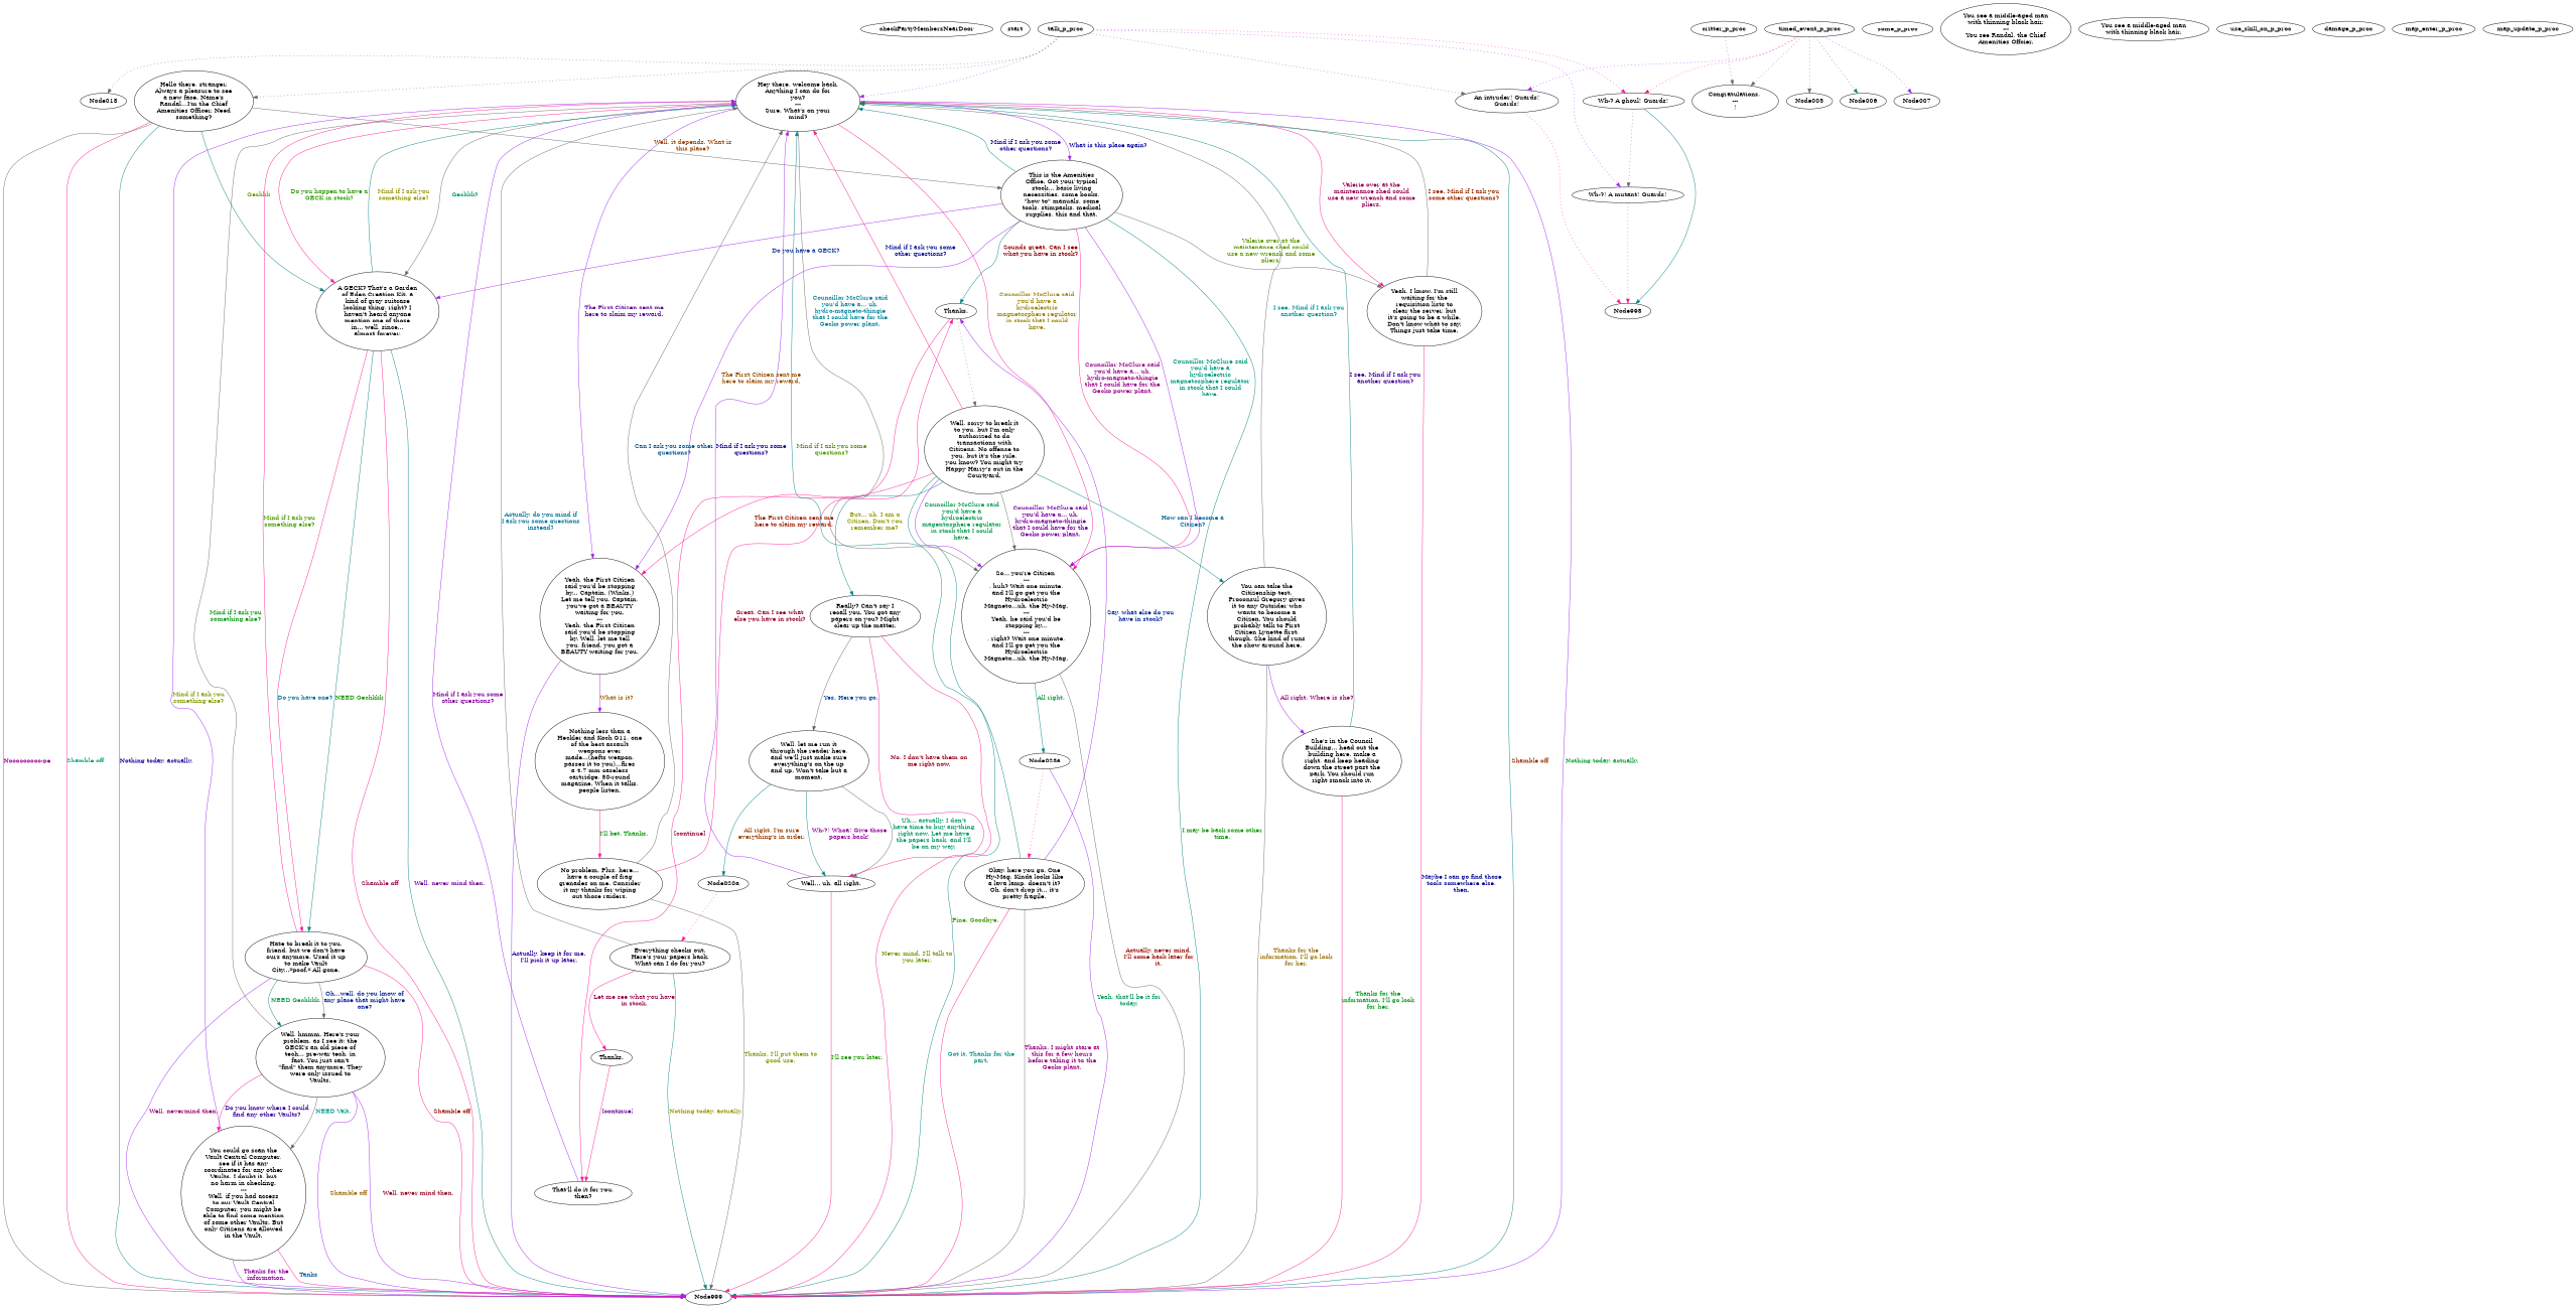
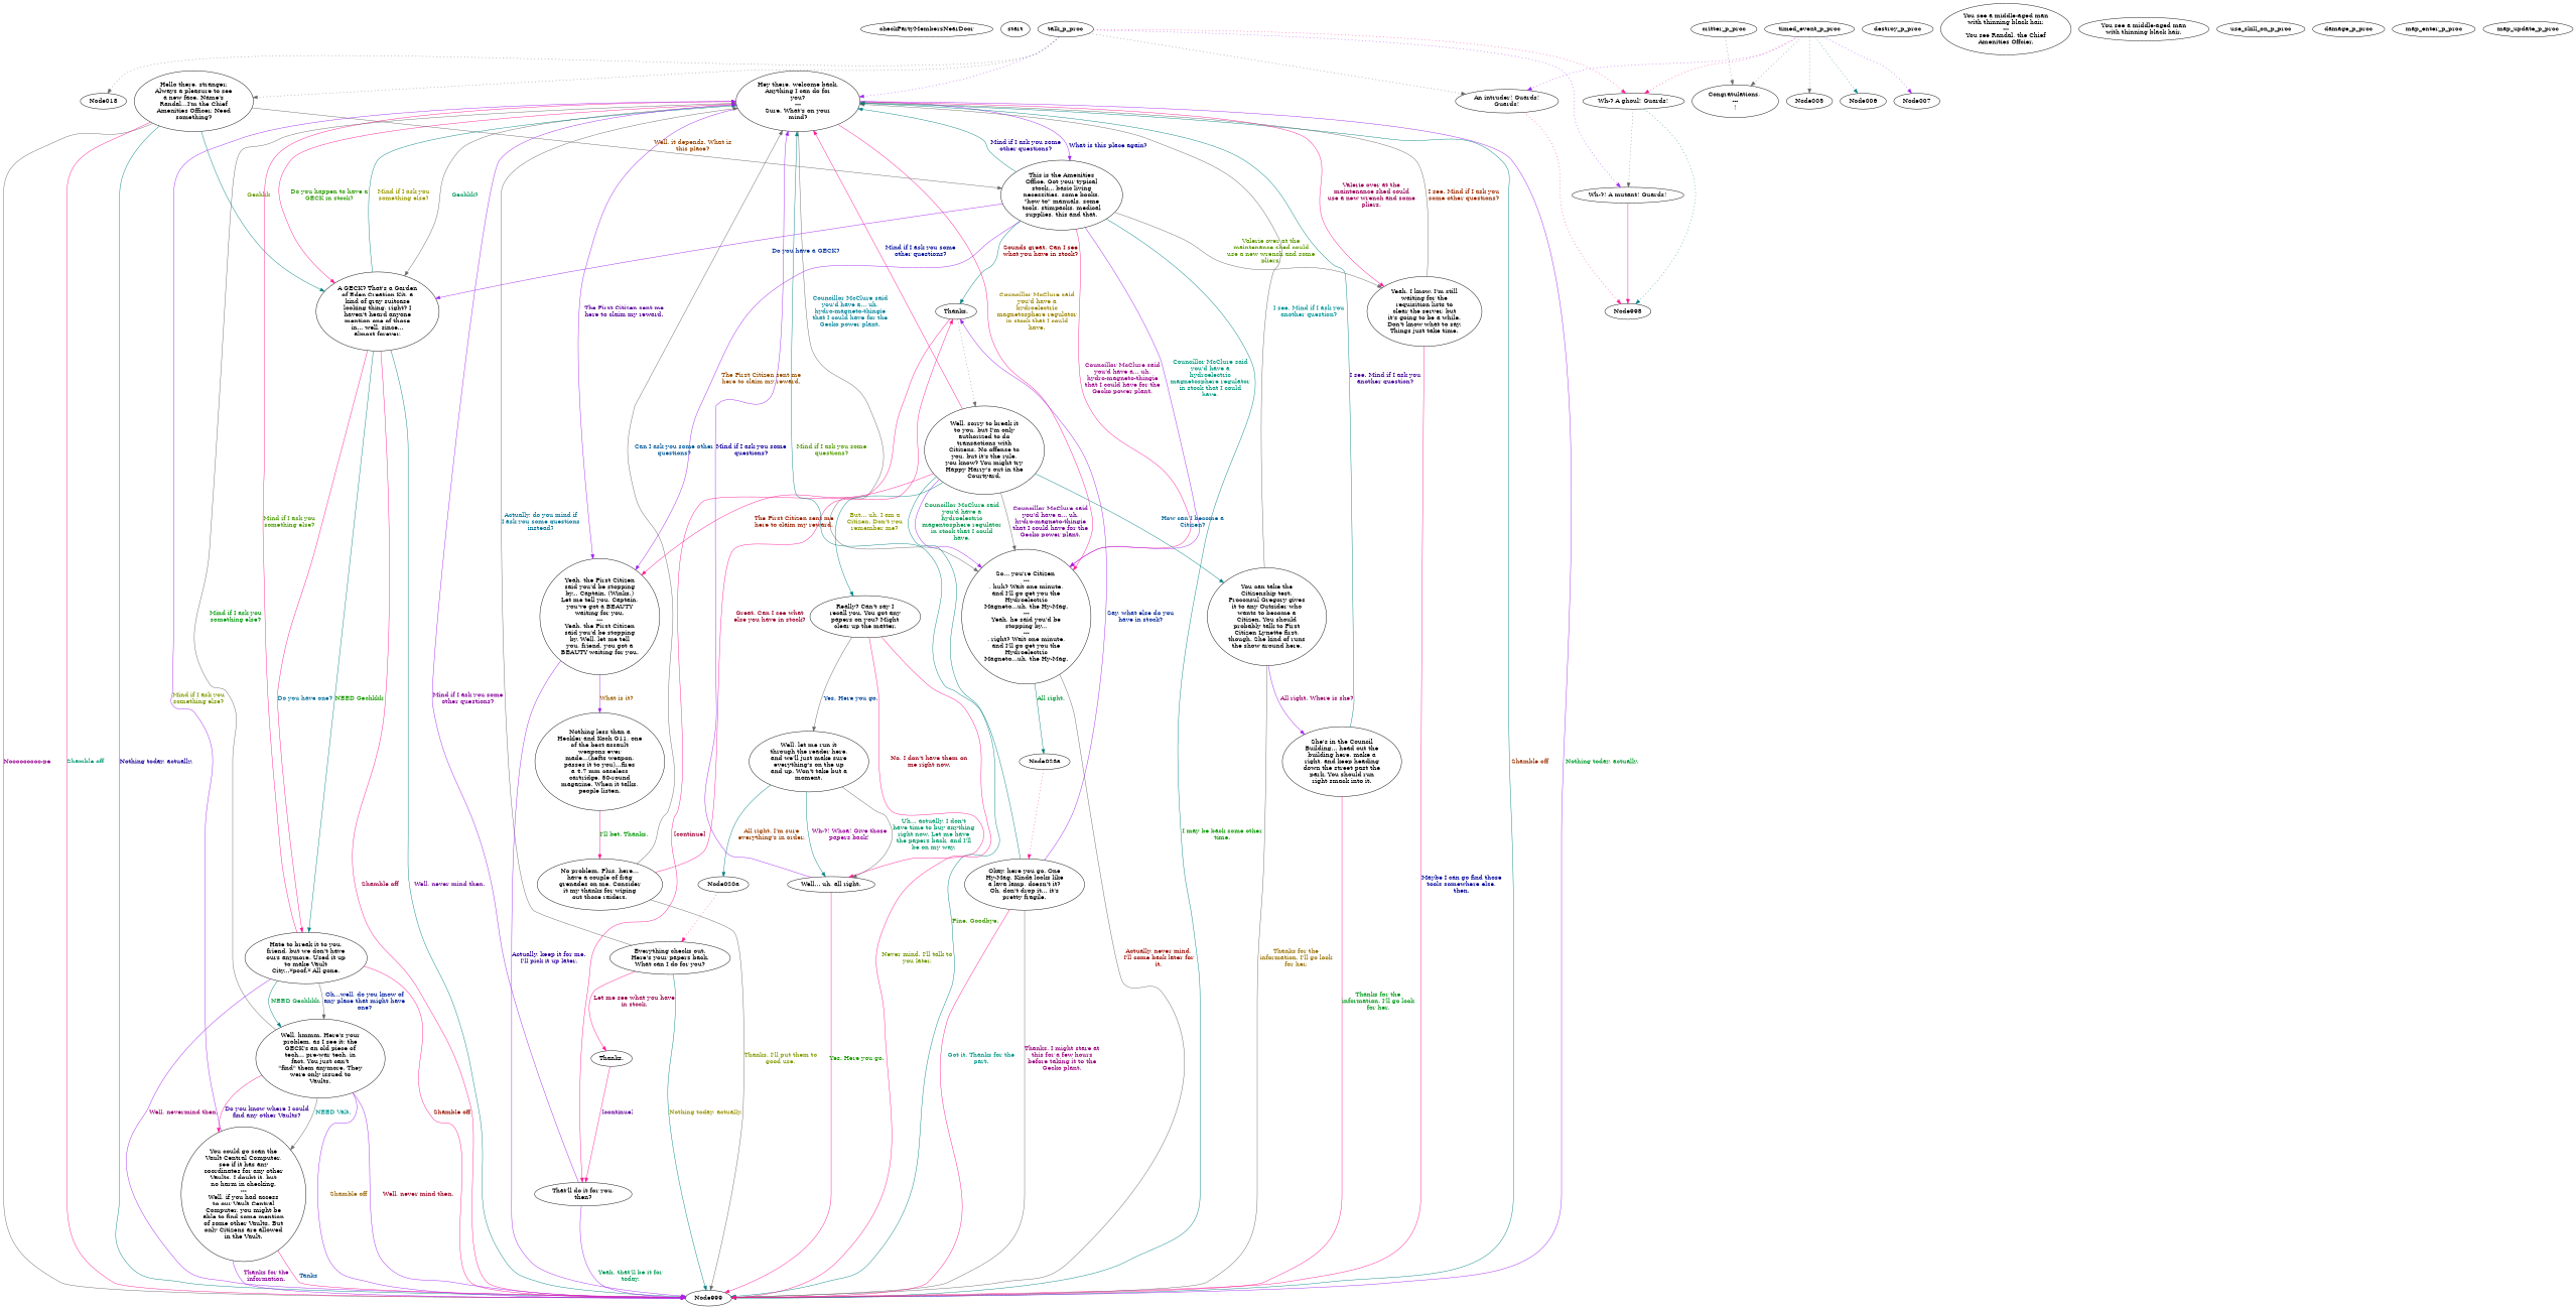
  digraph {
    node [color="#000000" fillcolor="#FFFFFF" style=filled]
    edge [color=deeppink]
    checkPartyMembersNearDoor
    start
    n3 [label="Congratulations, \n---\n!"]
    critter_p_proc
    n5 [label="An intruder! Guards!\nGuards!"]
    talk_p_proc
    n7 [label="Wh-?! A mutant! Guards!"]
    n8 [label="Wh-? A ghoul! Guards!"]
    n9 [label=Node018]
    n10 [label="Hey there, welcome back.\nAnything I can do for\nyou?\n---\nSure. What's on your\nmind?"]
    n11 [label="Hello there, stranger.\nAlways a pleasure to see\na new face. Name's\nRandal...I'm the Chief\nAmenities Officer. Need\nsomething?"]
    Node998
    Node999
    n14 [label="A GECK? That's a Garden\nof Eden Creation Kit, a\nkind of gray suitcase\nlooking thing, right? I\nhaven't heard anyone\nmention one of those\nin... well, since...\nalmost forever."]
    n15 [label="This is the Amenities\nOffice. Got your typical\nstock... basic living\nnecessities, some books,\n\"how to\" manuals, some\ntools, stimpacks, medical\nsupplies, this and that."]
    n16 [label="Yeah, I know. I'm still\nwaiting for the\nrequisition lists to\nclear the server, but\nit's going to be a while.\nDon't know what to say.\nThings just take time."]
    n17 [label="So... you're Citizen \n---\n, huh? Wait one minute,\nand I'll go get you the\nHydroelectric\nMagneto...uh, the Hy-Mag.\n---\nYeah, he said you'd be\nstopping by...\n---\n, right? Wait one minute,\nand I'll go get you the\nHydroelectric\nMagneto...uh, the Hy-Mag."]
    n18 [label="Yeah, the First Citizen\nsaid you'd be stopping\nby... Captain. (Winks.)\nLet me tell you, Captain,\nyou've got a BEAUTY\nwaiting for you.\n---\nYeah, the First Citizen\nsaid you'd be stopping\nby. Well, let me tell\nyou, friend, you got a\nBEAUTY waiting for you."]
    n19 [label="Hate to break it to you,\nfriend, but we don't have\nours anymore. Used it up\nto make Vault\nCity...*poof.* All gone."]
    n20 [label="Thanks."]
    Node023a
    n22 [label="Nothing less than a\nHeckler and Koch G11, one\nof the best assault\nweapons ever\nmade...(hefts weapon,\npasses it to you)...fires\na 4.7 mm caseless\ncartridge, 50-round\nmagazine. When it talks,\npeople listen."]
-   destroy_p_proc [label=some_p_proc]
+   destroy_p_proc
    n24 [label="You see a middle-aged man\nwith thinning black hair.\n---\nYou see Randal, the Chief\nAmenities Offcier."]
    n25 [label="You see a middle-aged man\nwith thinning black hair."]
    use_skill_on_p_proc
    damage_p_proc
    map_enter_p_proc
    timed_event_p_proc
    Node005
    Node006
    Node007
    map_update_p_proc
    n34 [label="Well, hmmm. Here's your\nproblem, as I see it: the\nGECK's an old piece of\ntech... pre-war tech, in\nfact. You just can't\n\"find\" them anymore. They\nwere only issued to\nVaults."]
    n35 [label="Well, sorry to break it\nto you, but I'm only\nauthorized to do\ntransactions with\nCitizens. No offense to\nyou, but it's the rule,\nyou know? You might try\nHappy Harry's out in the\nCourtyard."]
    n36 [label="That'll do it for you,\nthen?"]
    n37 [label="You could go scan the\nVault Central Computer,\nsee if it has any\ncoordinates for any other\nVaults. I doubt it, but\nno harm in checking.\n---\nWell, if you had access\nto our Vault Central\nComputer, you might be\nable to find some mention\nof some other Vaults. But\nonly Citizens are allowed\nin the Vault."]
    n38 [label="Okay, here you go. One\nHy-Mag. Kinda looks like\na lava lamp, doesn't it?\nOh, don't drop it... it's\npretty fragile."]
    n39 [label="No problem. Plus, here...\nhave a couple of frag\ngrenades on me. Consider\nit my thanks for wiping\nout those raiders."]
    n40 [label="You can take the\nCitizenship test.\nProconsul Gregory gives\nit to any Outsider who\nwants to become a\nCitizen. You should\nprobably talk to First\nCitizen Lynette first,\nthough. She kind of runs\nthe show around here."]
    n41 [label="Really? Can't say I\nrecall you. You got any\npapers on you? Might\nclear up the matter."]
    n42 [label="She's in the Council\nBuilding... head out the\nbuilding here, make a\nright, and keep heading\ndown the street past the\npark. You should run\nright smack into it."]
    n43 [label="Well... uh, all right."]
    n44 [label="Well, let me run it\nthrough the reader here,\nand we'll just make sure\neverything's on the up\nand up. Won't take but a\nmoment."]
    Node020a
    n46 [label="Everything checks out.\nHere's your papers back.\nWhat can I do for you?"]
    n47 [label="Thanks."]
    critter_p_proc -> n3 [color=gray40 style=dotted]
    n5 -> Node998 [style=dotted]
    talk_p_proc -> n5 [color=gray40 style=dotted]
    talk_p_proc -> n7 [color=purple style=dotted]
    talk_p_proc -> n8 [style=dotted]
    talk_p_proc -> n9 [color=gray40 style=dotted]
    talk_p_proc -> n10 [color=purple style=dotted]
    talk_p_proc -> n11 [color=gray40 style=dotted]
-   n7 -> Node998 [style=dotted]
+   n7 -> Node998 [style=solid]
    n8 -> n7 [color=gray40 style=dotted]
-   n8 -> Node998 [color=teal style=solid]
+   n8 -> Node998 [color=teal style=dotted]
    n10 -> Node999 [color=teal fontcolor="#993100" label="Shamble off"]
    n10 -> Node999 [color=purple fontcolor="#00992A" label="Nothing today, actually."]
    n10 -> n14 [color=gray40 fontcolor="#00995D" label="Gechkk?"]
    n10 -> n14 [fontcolor="#299900" label="Do you happen to have a\nGECK in stock?"]
    n10 -> n15 [color=purple fontcolor="#040099" label="What is this place again?"]
    n10 -> n16 [fontcolor="#990055" label="Valerie over at the\nmaintenance shed could\nuse a new wrench and some\npliers."]
    n10 -> n17 [color=gray40 fontcolor="#008299" label="Councillor McClure said\nyou'd have a... uh,\nhydro-magneto-thingie\nthat I could have for the\nGecko power plant."]
    n10 -> n17 [fontcolor="#998400" label="Councillor McClure said\nyou'd have a\nhydroelectric\nmagnetosphere regulator\nin stock that I could\nhave."]
    n10 -> n18 [color=purple fontcolor="#570099" label="The First Citizen sent me\nhere to claim my reward."]
    n11 -> Node999 [color=gray40 fontcolor="#990094" label="Nooooooooo-pe"]
    n11 -> Node999 [fontcolor="#009971" label="Shamble off"]
    n11 -> Node999 [color=teal fontcolor="#180099" label="Nothing today, actually."]
    n11 -> n14 [color=teal fontcolor="#689900" label=Gechkk]
    n11 -> n15 [color=gray40 fontcolor="#994400" label="Well, it depends. What is\nthis place?"]
    n14 -> n10 [color=teal fontcolor="#999700" label="Mind if I ask you\nsomething else?"]
    n14 -> Node999 [fontcolor="#990042" label="Shamble off"]
    n14 -> Node999 [color=teal fontcolor="#6A0099" label="Well, never mind then."]
    n14 -> n19 [color=teal fontcolor="#159900" label="NEED Gechkkk"]
    n14 -> n19 [fontcolor="#006E99" label="Do you have one?"]
    n15 -> n10 [color=teal fontcolor="#240099" label="Mind if I ask you some\nother questions?"]
    n15 -> Node999 [color=teal fontcolor="#099900" label="I may be back some other\ntime."]
    n15 -> n14 [color=purple fontcolor="#002F99" label="Do you have a GECK?"]
    n15 -> n16 [color=gray40 fontcolor="#5C9900" label="Valerie over at the\nmaintenance shed could\nuse a new wrench and some\npliers."]
    n15 -> n17 [fontcolor="#990088" label="Councillor McClure said\nyou'd have a... uh,\nhydro-magneto-thingie\nthat I could have for the\nGecko power plant."]
    n15 -> n17 [color=purple fontcolor="#00997D" label="Councillor McClure said\nyou'd have a\nhydroelectric\nmagnetosphere regulator\nin stock that I could\nhave."]
    n15 -> n18 [color=purple fontcolor="#995000" label="The First Citizen sent me\nhere to claim my reward."]
    n15 -> n20 [color=teal fontcolor="#990002" label="Sounds great. Can I see\nwhat you have in stock?"]
    n16 -> n10 [color=gray40 fontcolor="#992900" label="I see. Mind if I ask you\nsome other questions?"]
    n16 -> Node999 [fontcolor="#000399" label="Maybe I can go find those\ntools somewhere else,\nthen."]
    n17 -> Node999 [color=gray40 fontcolor="#990A00" label="Actually, never mind,\nI'll come back later for\nit."]
    n17 -> Node023a [color=teal fontcolor="#009936" label="All right."]
    n18 -> Node999 [color=purple fontcolor="#300099" label="Actually, keep it for me.\nI'll pick it up later."]
    n18 -> n22 [color=purple fontcolor="#995C00" label="What is it?"]
    n19 -> n10 [fontcolor="#489900" label="Mind if I ask you\nsomething else?"]
    n19 -> Node999 [fontcolor="#991100" label="Shamble off"]
    n19 -> Node999 [color=purple fontcolor="#990075" label="Well, nevermind then."]
    n19 -> n34 [color=teal fontcolor="#00993E" label="NEED Gechkkk."]
    n19 -> n34 [color=gray40 fontcolor="#001C99" label="Oh...well, do you know of\nany place that might have\none?"]
    n20 -> n35 [color=gray40 style=dotted]
    n20 -> n36 [fontcolor="#990036" label="[continue]"]
    Node023a -> n38 [style=dotted]
    n22 -> n39 [fontcolor="#009903" label="I'll bet. Thanks."]
    timed_event_p_proc -> n3 [color=gray40 style=dotted]
    timed_event_p_proc -> n5 [color=purple style=dotted]
    timed_event_p_proc -> n8 [style=dotted]
    timed_event_p_proc -> Node005 [color=gray40 style=dotted]
    timed_event_p_proc -> Node006 [color=teal style=dotted]
    timed_event_p_proc -> Node007 [color=purple style=dotted]
    n34 -> n10 [color=gray40 fontcolor="#00990B" label="Mind if I ask you\nsomething else?"]
    n34 -> Node999 [color=purple fontcolor="#996400" label="Shamble off"]
    n34 -> Node999 [color=purple fontcolor="#990022" label="Well, never mind then."]
    n34 -> n37 [color=gray40 fontcolor="#009991" label="NEED Valt."]
    n34 -> n37 [fontcolor="#370099" label="Do you know where I could\nfind any other Vaults?"]
    n35 -> n10 [fontcolor="#000F99" label="Mind if I ask you some\nother questions?"]
    n35 -> Node999 [color=teal fontcolor="#3C9900" label="Fine. Goodbye."]
    n35 -> n17 [color=gray40 fontcolor="#760099" label="Councillor McClure said\nyou'd have a... uh,\nhydro-magneto-thingie\nthat I could have for the\nGecko power plant."]
    n35 -> n17 [color=purple fontcolor="#00994A" label="Councillor McClure said\nyou'd have a\nhydroelectric\nmagentosphere regulator\nin stock that I could\nhave."]
    n35 -> n18 [fontcolor="#991D00" label="The First Citizen sent me\nhere to claim my reward."]
    n35 -> n40 [color=teal fontcolor="#006299" label="How can I become a\nCitizen?"]
    n35 -> n41 [color=teal fontcolor="#8F9900" label="But... uh, I am a\nCitizen. Don't you\nremember me?"]
    n36 -> n10 [color=purple fontcolor="#830099" label="Mind if I ask you some\nother questions?"]
-   Node023a -> Node999 [color=purple fontcolor="#009956" label="Yeah, that'll be it for\ntoday."]
+   n36 -> Node999 [color=purple fontcolor="#009956" label="Yeah, that'll be it for\ntoday."]
    n37 -> n10 [color=purple fontcolor="#7B9900" label="Mind if I ask you\nsomething else?"]
    n37 -> Node999 [fontcolor="#004F99" label=Tanks]
    n37 -> Node999 [color=purple fontcolor="#8A0099" label="Thanks for the\ninformation."]
    n38 -> n10 [color=teal fontcolor="#509900" label="Mind if I ask you some\nquestions?"]
    n38 -> Node999 [color=gray40 fontcolor="#99007C" label="Thanks. I might stare at\nthis for a few hours\nbefore taking it to the\nGecko plant."]
    n38 -> Node999 [fontcolor="#009989" label="Got it. Thanks for the\npart."]
    n38 -> n20 [color=purple fontcolor="#002399" label="Say, what else do you\nhave in stock?"]
    n39 -> n10 [color=gray40 fontcolor="#005699" label="Can I ask you some other\nquestions?"]
    n39 -> Node999 [color=gray40 fontcolor="#839900" label="Thanks. I'll put them to\ngood use."]
    n39 -> n20 [fontcolor="#99002A" label="Great. Can I see what\nelse you have in stock?"]
    n40 -> n10 [color=gray40 fontcolor="#009599" label="I see. Mind if I ask you\nanother question?"]
    n40 -> Node999 [color=gray40 fontcolor="#997000" label="Thanks for the\ninformation. I'll go look\nfor her."]
    n40 -> n42 [color=purple fontcolor="#990069" label="All right. Where is she?"]
    n41 -> Node999 [fontcolor="#6F9900" label="Never mind. I'll talk to\nyou later."]
    n41 -> n43 [fontcolor="#990016" label="No, I don't have them on\nme right now."]
    n41 -> n44 [color=gray40 fontcolor="#004399" label="Yes. Here you go."]
    n42 -> n10 [color=teal fontcolor="#430099" label="I see. Mind if I ask you\nanother question?"]
    n42 -> Node999 [fontcolor="#009917" label="Thanks for the\ninformation. I'll go look\nfor her."]
    n43 -> n10 [color=purple fontcolor="#100099" label="Mind if I ask you some\nquestions?"]
-   n43 -> Node999 [fontcolor="#1C9900" label="I'll see you later."]
+   n43 -> Node999 [fontcolor="#1C9900" label="Yes. Here you go."]
    n44 -> n43 [color=teal fontcolor="#960099" label="Wh-?! Whoa! Give those\npapers back!"]
    n44 -> n43 [color=gray40 fontcolor="#009969" label="Uh... actually, I don't\nhave time to buy anything\nright now. Let me have\nthe papers back, and I'll\nbe on my way."]
    n44 -> Node020a [color=teal fontcolor="#993D00" label="All right. I'm sure\neverything's in order."]
    Node020a -> n46 [style=dotted]
    n46 -> n10 [color=gray40 fontcolor="#007699" label="Actually, do you mind if\nI ask you some questions\ninstead?"]
    n46 -> Node999 [color=teal fontcolor="#999000" label="Nothing today, actually."]
    n46 -> n47 [fontcolor="#990049" label="Let me see what you have\nin stock."]
    n47 -> n36 [fontcolor="#630099" label="[continue]"]
  }
